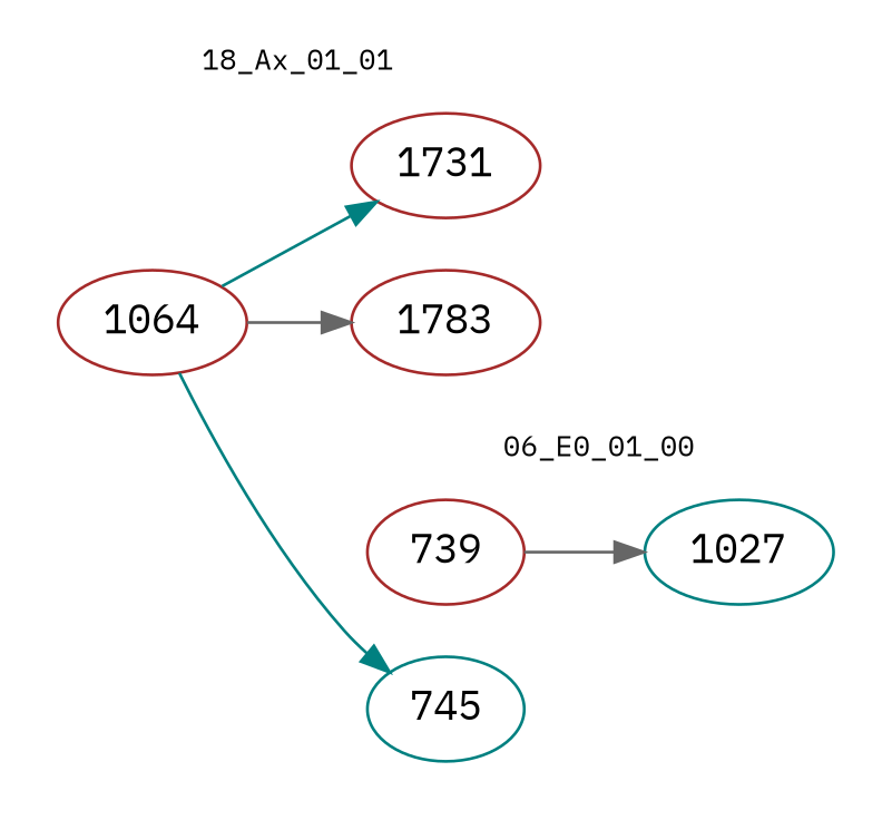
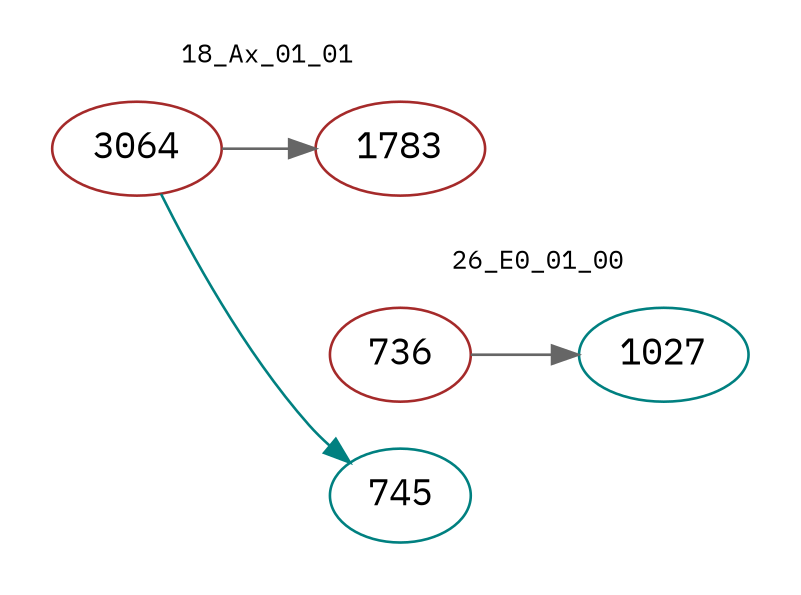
  digraph {
    fontname="IBM Plex Mono"
    rankdir=LR
    node [color=brown fontname="IBM Plex Mono"]
    edge [color=gray40 fontname="IBM Plex Mono"]
-   n1 [label=1064]
+   n1 [label=3064]
    n2 [label=1783]
-   n3 [label=1731]
-   n4 [label=739]
+   n4 [label=736]
    n5 [color=teal label=745]
    n6 [color=teal label=1027]
    subgraph cluster_1 {
      color=white
      fontsize=10
      label="18_Ax_01_01"
      n1
      n2
-     n3
    }
    subgraph cluster_2 {
      color=white
      fontsize=10
-     label="06_E0_01_00"
+     label="26_E0_01_00"
      n4
      n5
      n6
    }
    n1 -> n2
-   n1 -> n3 [color=teal]
    n1 -> n5 [color=teal]
    n4 -> n6
  }
